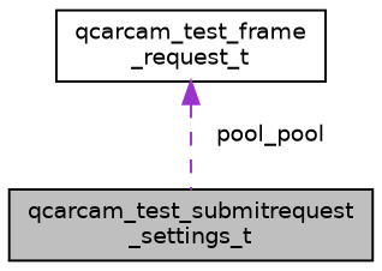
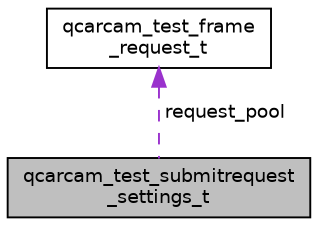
  digraph {
    node [color=black fontname=Helvetica fontsize=10 shape=record style=filled]
    n1 [fillcolor=grey75 fontcolor=black height=0.2 label="qcarcam_test_submitrequest\l_settings_t" width=0.4]
    n2 [fillcolor=white height=0.2 label="qcarcam_test_frame\l_request_t" width=0.4]
-   n2 -> n1 [color=darkorchid3 dir=back fontname=Helvetica fontsize=10 label=" pool_pool" labelfontname=Helvetica labelfontsize=10 style=dashed]
+   n2 -> n1 [color=darkorchid3 dir=back fontname=Helvetica fontsize=10 label=" request_pool" labelfontname=Helvetica labelfontsize=10 style=dashed]
  }
